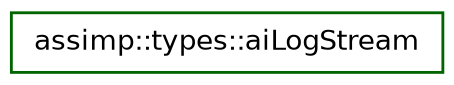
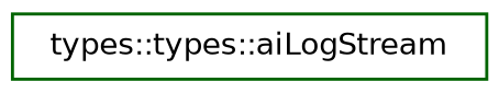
  digraph {
    rankdir=LR
-   n1 [color=darkgreen fillcolor=white fontname=Helvetica fontsize=10 height=0.2 label="assimp::types::aiLogStream" shape=record style=filled width=0.4]
+   n1 [color=darkgreen fillcolor=white fontname=Helvetica fontsize=10 height=0.2 label="types::types::aiLogStream" shape=record style=filled width=0.4]
  }
